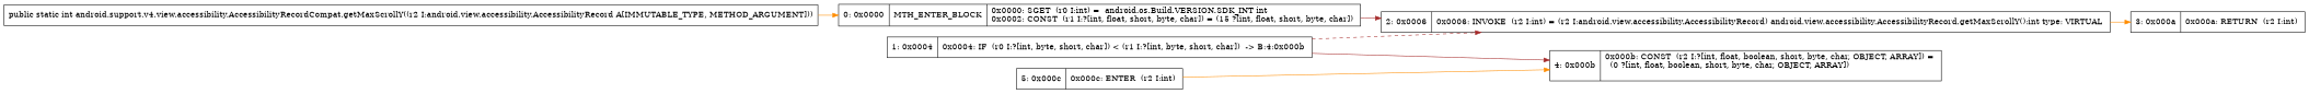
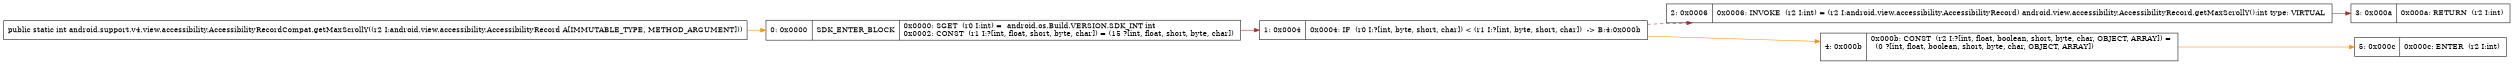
  digraph {
    rankdir=LR
    node [shape=record]
    edge [color=brown]
-   n1 [label="{0\:\ 0x0000|MTH_ENTER_BLOCK\l|0x0000: SGET  (r0 I:int) =  android.os.Build.VERSION.SDK_INT int \l0x0002: CONST  (r1 I:?[int, float, short, byte, char]) = (15 ?[int, float, short, byte, char]) \l}"]
+   n1 [label="{0\:\ 0x0000|SDK_ENTER_BLOCK\l|0x0000: SGET  (r0 I:int) =  android.os.Build.VERSION.SDK_INT int \l0x0002: CONST  (r1 I:?[int, float, short, byte, char]) = (15 ?[int, float, short, byte, char]) \l}"]
    n2 [label="{1\:\ 0x0004|0x0004: IF  (r0 I:?[int, byte, short, char]) \< (r1 I:?[int, byte, short, char])  \-\> B:4:0x000b \l}"]
    n3 [label="{2\:\ 0x0006|0x0006: INVOKE  (r2 I:int) = (r2 I:android.view.accessibility.AccessibilityRecord) android.view.accessibility.AccessibilityRecord.getMaxScrollY():int type: VIRTUAL \l}"]
    n4 [label="{4\:\ 0x000b|0x000b: CONST  (r2 I:?[int, float, boolean, short, byte, char, OBJECT, ARRAY]) = \l  (0 ?[int, float, boolean, short, byte, char, OBJECT, ARRAY])\l \l}"]
    n5 [label="{3\:\ 0x000a|0x000a: RETURN  (r2 I:int) \l}"]
    n6 [label="{5\:\ 0x000c|0x000c: ENTER  (r2 I:int) \l}"]
    n7 [label="{public static int android.support.v4.view.accessibility.AccessibilityRecordCompat.getMaxScrollY((r2 I:android.view.accessibility.AccessibilityRecord A[IMMUTABLE_TYPE, METHOD_ARGUMENT])) }"]
-   n1 -> n3
+   n1 -> n2
    n2 -> n3 [style=dashed]
-   n2 -> n4
-   n3 -> n5 [color=darkorange]
-   n6 -> n4 [color=darkorange]
+   n2 -> n4 [color=darkorange]
+   n3 -> n5
+   n4 -> n6 [color=darkorange]
    n7 -> n1 [color=darkorange]
  }
